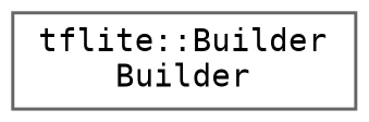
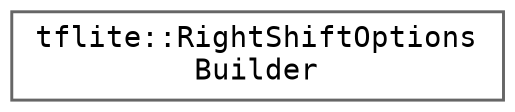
  digraph {
    rankdir=TB
    fontname="DejaVu Sans Mono"
-   n1 [color=grey40 fillcolor=white fontname="DejaVu Sans Mono" fontsize=10 height=0.2 label="tflite::Builder\lBuilder" shape=box style=filled width=0.4]
+   n1 [color=grey40 fillcolor=white fontname="DejaVu Sans Mono" fontsize=10 height=0.2 label="tflite::RightShiftOptions\lBuilder" shape=box style=filled width=0.4]
  }
